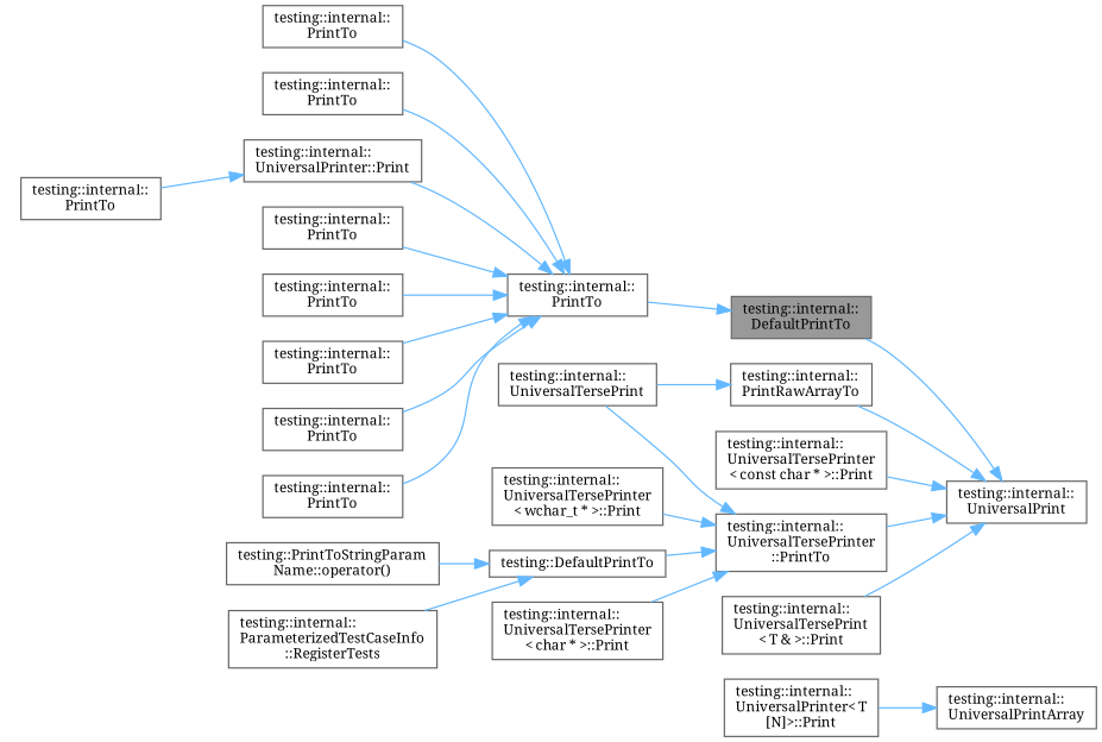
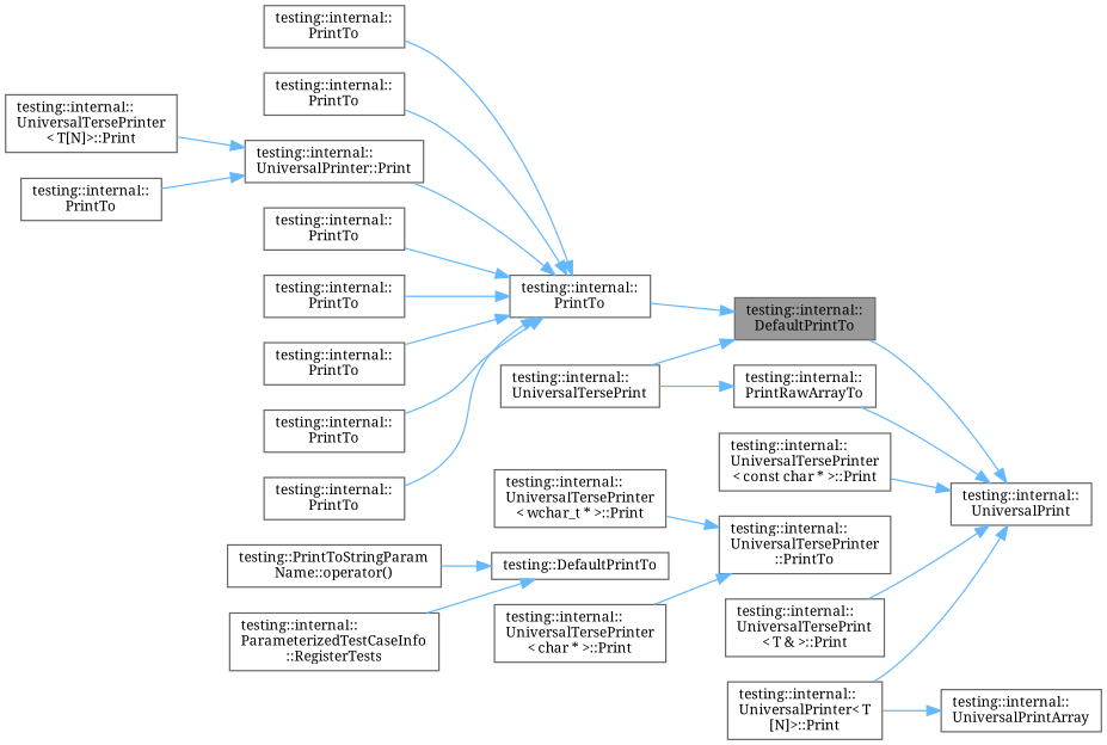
  digraph {
    fontname="Noto Serif"
    rankdir=RL
    node [color=grey40 fillcolor=white fontname="Noto Serif" fontsize=10 shape=box style=filled]
    edge [color=steelblue1 dir=back fontname="Noto Serif" fontsize=10 labelfontname=Helvetica labelfontsize=10 style=solid]
    n1 [color=gray40 fillcolor=grey60 fontcolor=black height=0.2 label="testing::internal::\lDefaultPrintTo" width=0.4]
    n2 [height=0.2 label="testing::internal::\lPrintTo" width=0.4]
    n3 [height=0.2 label="testing::internal::\lUniversalPrinter::Print" width=0.4]
    n4 [height=0.2 label="testing::internal::\lPrintTo" width=0.4]
    n5 [height=0.2 label="testing::internal::\lPrintTo" width=0.4]
    n6 [height=0.2 label="testing::internal::\lPrintTo" width=0.4]
    n7 [height=0.2 label="testing::internal::\lPrintTo" width=0.4]
    n8 [height=0.2 label="testing::internal::\lPrintTo" width=0.4]
    n9 [height=0.2 label="testing::internal::\lPrintTo" width=0.4]
    n10 [height=0.2 label="testing::internal::\lPrintTo" width=0.4]
+   n11 [height=0.2 label="testing::internal::\lUniversalTersePrinter\l\< T[N]\>::Print" width=0.4]
    n12 [height=0.2 label="testing::internal::\lPrintTo" width=0.4]
    n13 [height=0.2 label="testing::internal::\lUniversalPrint" width=0.4]
    n14 [height=0.2 label="testing::internal::\lUniversalTersePrinter\l\< const char * \>::Print" width=0.4]
    n15 [height=0.2 label="testing::internal::\lUniversalTersePrinter\l::PrintTo" width=0.4]
    n16 [height=0.2 label="testing::internal::\lUniversalTersePrint\l\< T & \>::Print" width=0.4]
    n17 [height=0.2 label="testing::internal::\lPrintRawArrayTo" width=0.4]
    n18 [height=0.2 label="testing::internal::\lUniversalTersePrinter\l\< char * \>::Print" width=0.4]
    n19 [height=0.2 label="testing::internal::\lUniversalTersePrinter\l\< wchar_t * \>::Print" width=0.4]
    n20 [height=0.2 label="testing::DefaultPrintTo" width=0.4]
    n21 [height=0.2 label="testing::internal::\lUniversalTersePrint" width=0.4]
    n22 [height=0.2 label="testing::PrintToStringParam\lName::operator()" width=0.4]
    n23 [height=0.2 label="testing::internal::\lParameterizedTestCaseInfo\l::RegisterTests" width=0.4]
    n24 [height=0.2 label="testing::internal::\lUniversalPrintArray" width=0.4]
    n25 [height=0.2 label="testing::internal::\lUniversalPrinter\< T\l[N]\>::Print" width=0.4]
    n1 -> n2
    n2 -> n3
    n2 -> n4
    n2 -> n5
    n2 -> n6
    n2 -> n7
    n2 -> n8
    n2 -> n9
    n2 -> n10
+   n3 -> n11
    n3 -> n12
    n13 -> n1
    n13 -> n14
-   n13 -> n15
+   n13 -> n25
    n13 -> n16
    n13 -> n17
    n15 -> n18
    n15 -> n19
-   n15 -> n20
-   n15 -> n21
+   n1 -> n21
    n17 -> n21
    n20 -> n22
    n20 -> n23
    n24 -> n25
  }
